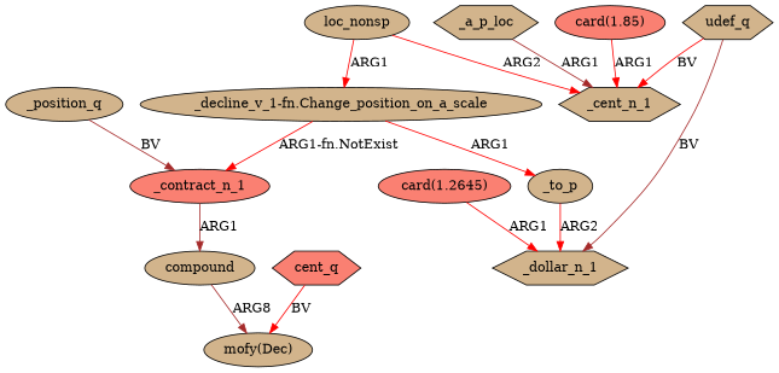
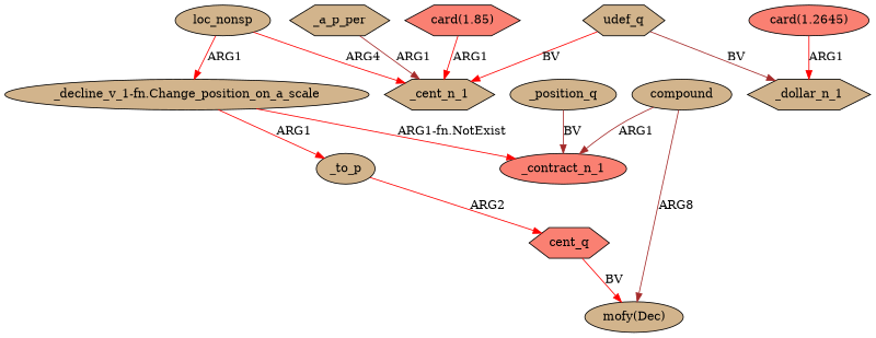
  digraph {
    node [fillcolor=tan shape=ellipse style=filled]
    edge [color=red]
-   _a_p_per [shape=hexagon label=_a_p_loc]
+   _a_p_per [shape=hexagon]
    _cent_n_1 [shape=hexagon]
    n3 [label=_position_q]
    _contract_n_1 [fillcolor=salmon]
    loc_nonsp
    "_decline_v_1-fn.Change_position_on_a_scale"
    _to_p
    _dollar_n_1 [shape=hexagon]
    "card(1.2645)" [fillcolor=salmon]
    compound
    "mofy(Dec)"
    udef_q [shape=hexagon]
-   "card(1.85)" [fillcolor=salmon]
+   "card(1.85)" [fillcolor=salmon shape=hexagon]
    n14 [fillcolor=salmon label=cent_q shape=hexagon]
    _a_p_per -> _cent_n_1 [color=brown label=ARG1]
    n3 -> _contract_n_1 [color=brown label=BV]
-   loc_nonsp -> _cent_n_1 [label=ARG2]
+   loc_nonsp -> _cent_n_1 [label=ARG4]
    loc_nonsp -> "_decline_v_1-fn.Change_position_on_a_scale" [label=ARG1]
    "_decline_v_1-fn.Change_position_on_a_scale" -> _contract_n_1 [label="ARG1-fn.NotExist"]
    "_decline_v_1-fn.Change_position_on_a_scale" -> _to_p [label=ARG1]
-   _to_p -> _dollar_n_1 [label=ARG2]
+   _to_p -> n14 [label=ARG2]
    "card(1.2645)" -> _dollar_n_1 [label=ARG1]
-   _contract_n_1 -> compound [color=brown label=ARG1]
+   compound -> _contract_n_1 [color=brown label=ARG1]
    compound -> "mofy(Dec)" [color=brown label=ARG8]
    udef_q -> _cent_n_1 [label=BV]
    udef_q -> _dollar_n_1 [color=brown label=BV]
    "card(1.85)" -> _cent_n_1 [label=ARG1]
    n14 -> "mofy(Dec)" [label=BV]
  }
